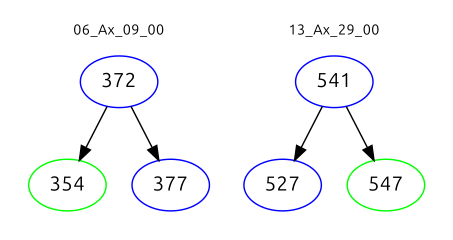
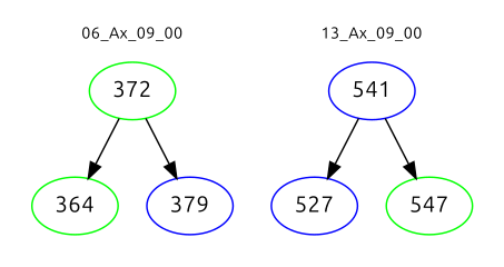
  digraph {
    fontname=Ubuntu
    node [color=blue fontname=Ubuntu]
    edge [color=black fontname=Ubuntu]
-   n1 [label=372]
-   n2 [color=green label=354]
-   n3 [label=377]
+   n1 [color=green label=372]
+   n2 [color=green label=364]
+   n3 [label=379]
    n4 [label=541]
    n5 [label=527]
    n6 [color=green label=547]
    subgraph cluster_1 {
      color=white
      fontsize=10
      label="06_Ax_09_00"
      n1
      n2
      n3
    }
    subgraph cluster_2 {
      color=white
      fontsize=10
-     label="13_Ax_29_00"
+     label="13_Ax_09_00"
      n4
      n5
      n6
    }
    n1 -> n2
    n1 -> n3
    n4 -> n5
    n4 -> n6
  }
